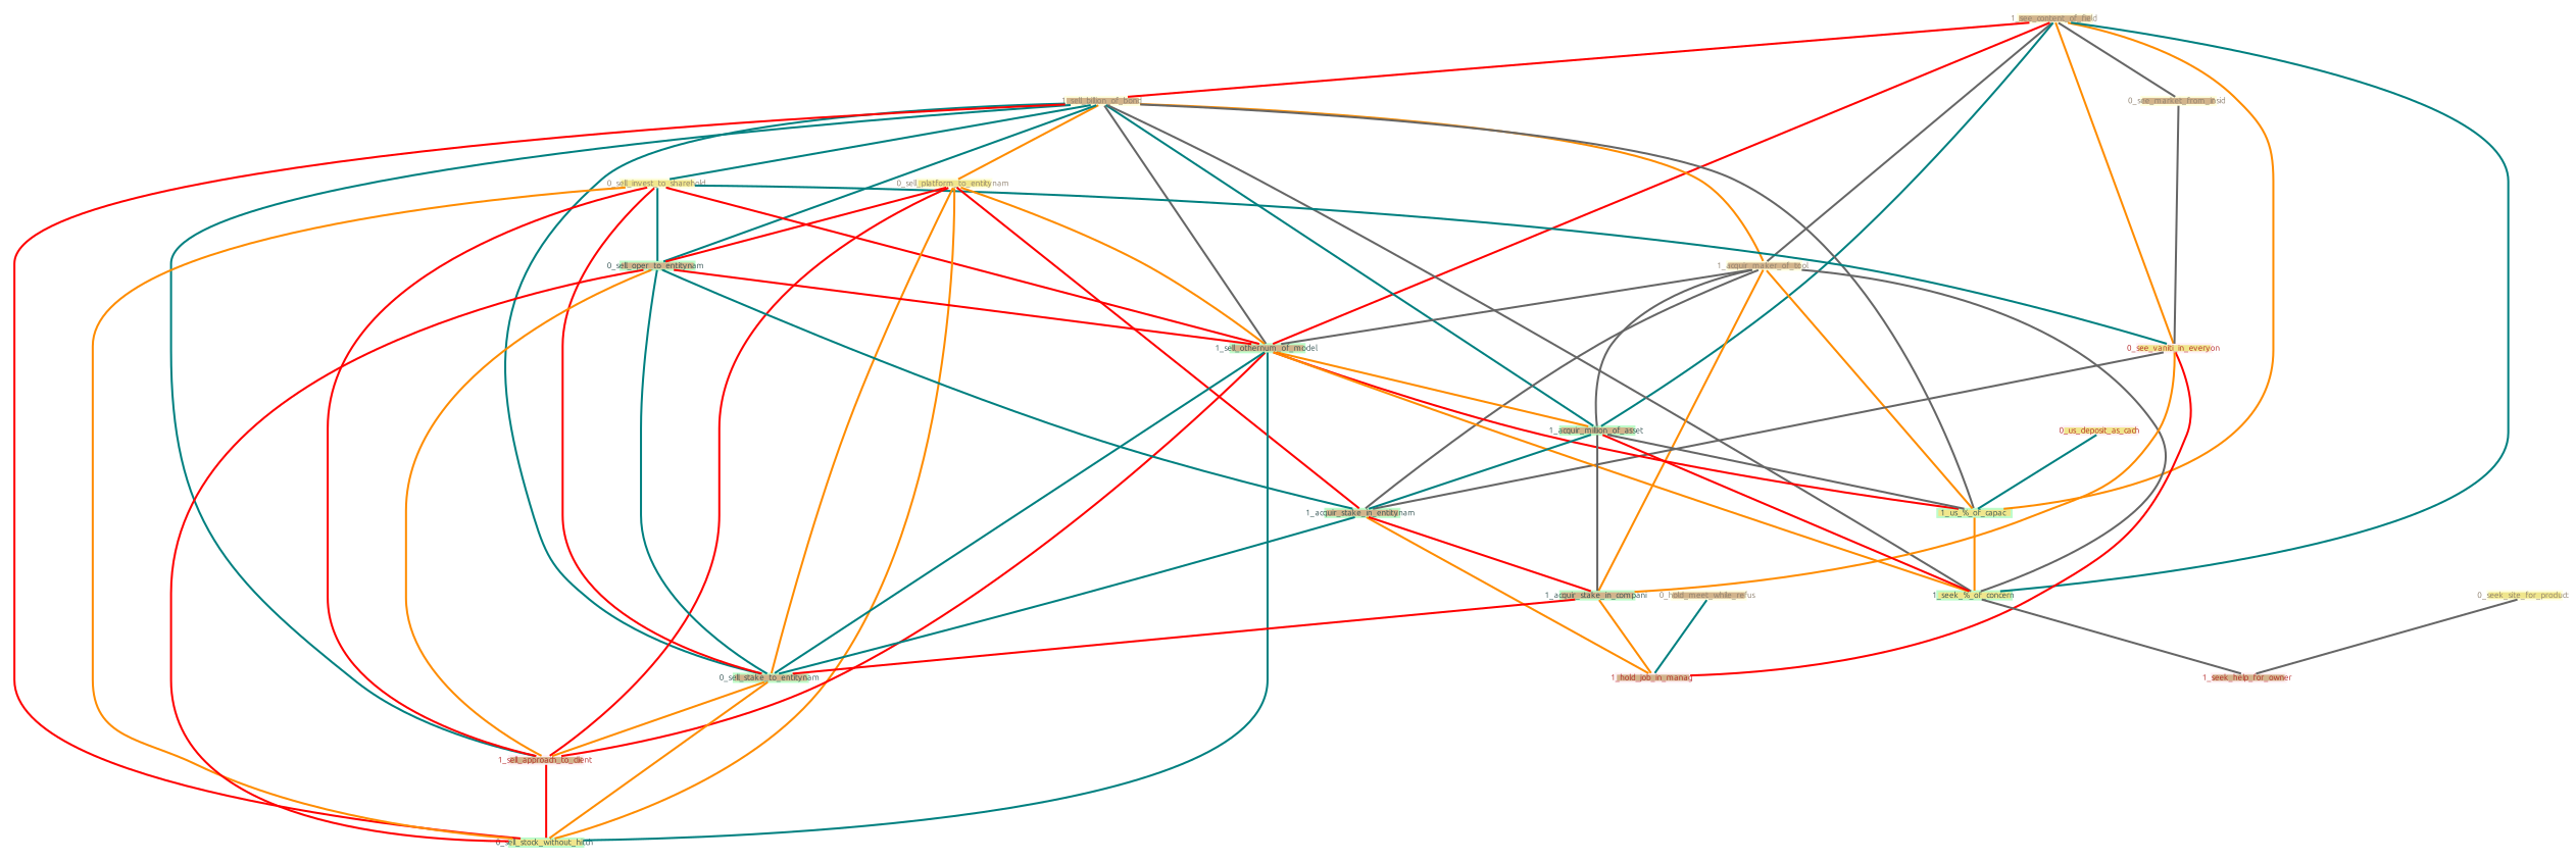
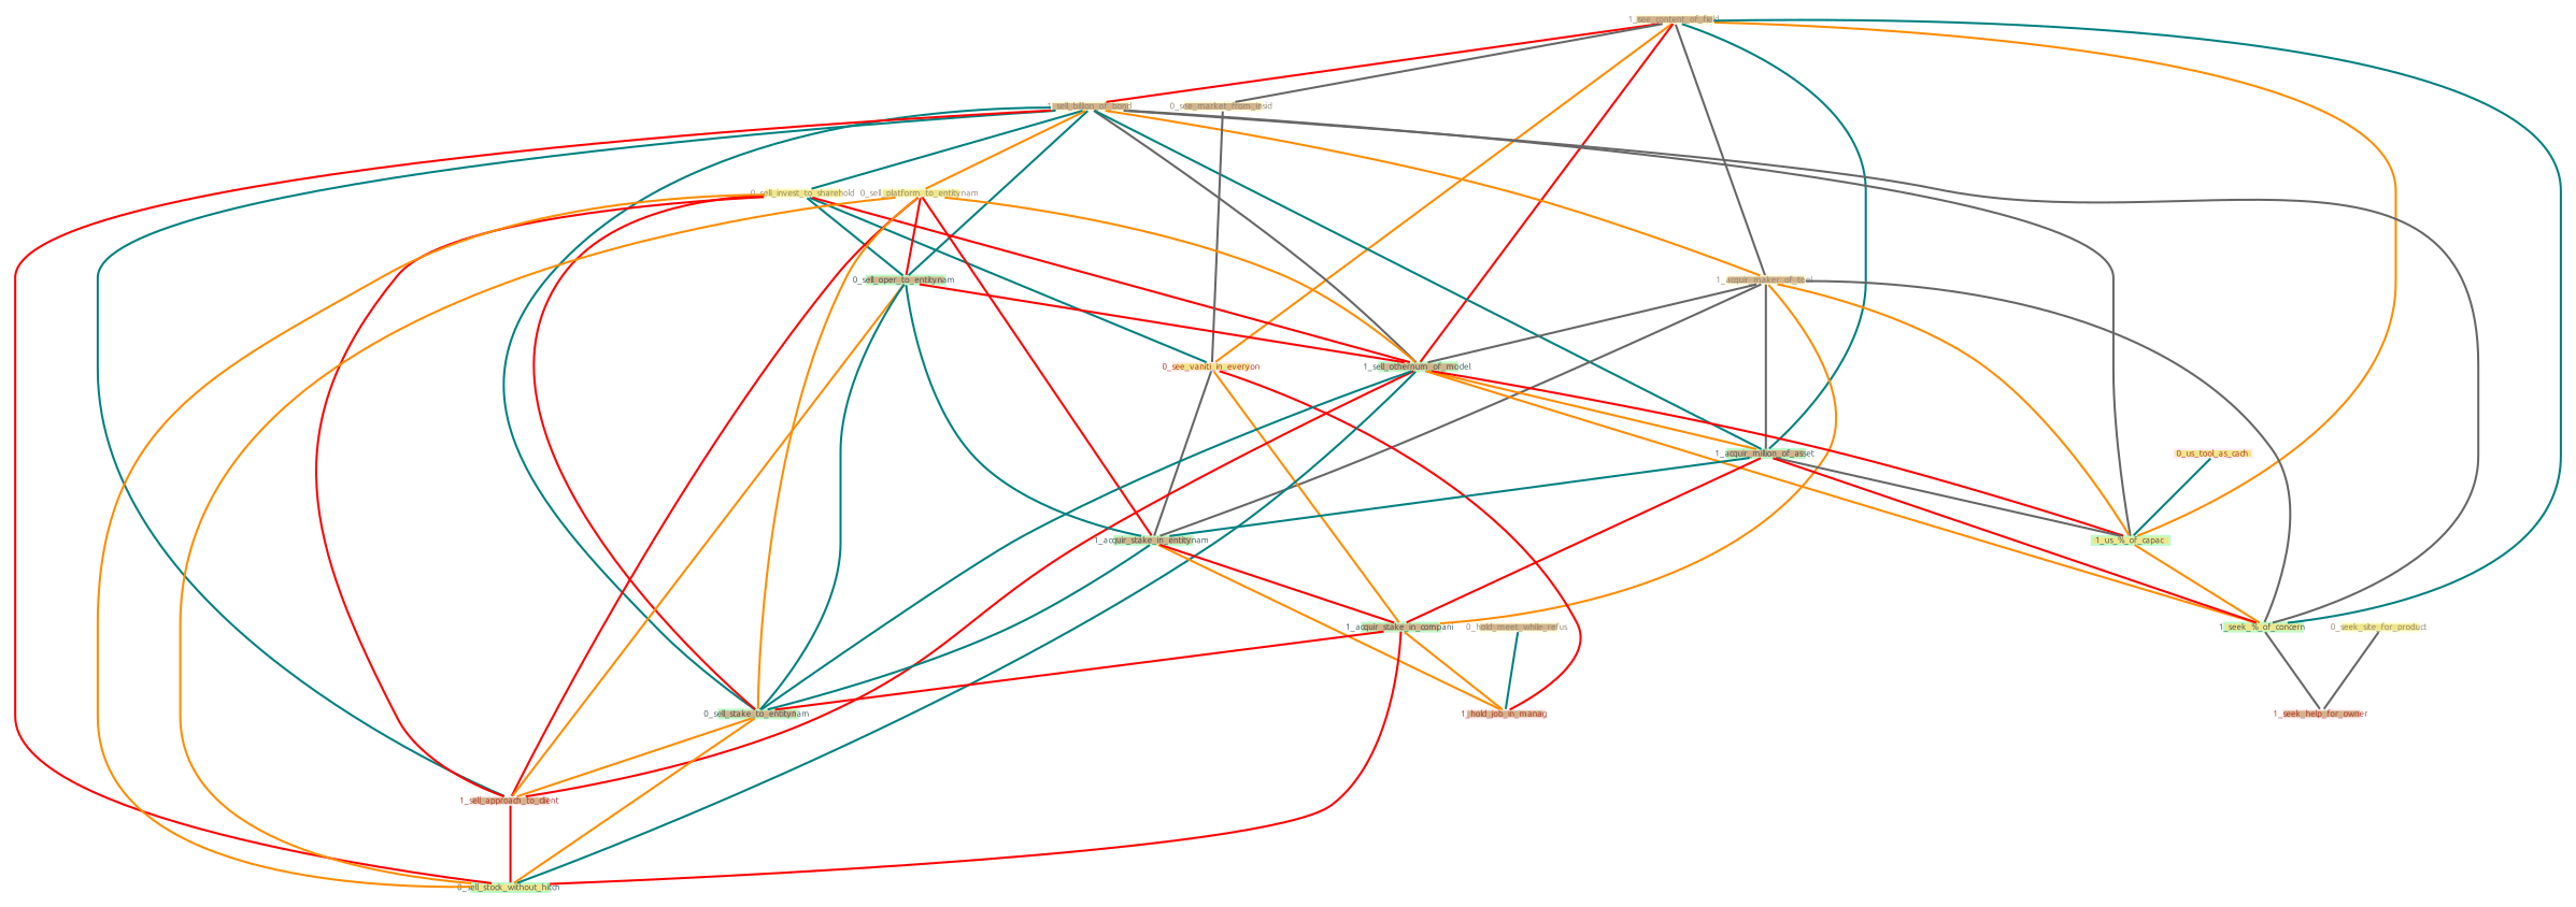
  graph {
    fontname=Ubuntu
    node [color="#BDFCC9" fillcolor=tan fixedsize=true fontcolor="#2f4f4f" fontname=Ubuntu fontsize=4 shape=polygon style=filled]
    edge [color=darkorange fontname=Ubuntu w=1]
    "1_see_content_of_field " [color="#ffffe0" fontcolor="#8b7d6b" height=.06 width=.5]
    "1_sell_billion_of_bond " [color="#ffffe0" fontcolor="#8b7d6b" height=.06 width=.5]
    "0_sell_invest_to_sharehold " [color="#ffffe0" fillcolor=khaki fontcolor="#8b7d6b" height=.06 width=.5]
    "0_hold_meet_while_refus " [color="#ffffe0" fontcolor="#8b7d6b" height=.06 width=.5]
    "0_seek_site_for_product " [color="#ffffe0" fillcolor=khaki fontcolor="#8b7d6b" height=.06 width=.5]
    "0_see_market_from_insid " [color="#ffffe0" fontcolor="#8b7d6b" height=.06 width=.5]
    "0_sell_platform_to_entitynam " [color="#ffffe0" fillcolor=khaki fontcolor="#8b7d6b" height=.06 width=.5]
    "1_acquir_maker_of_tool " [color="#ffffe0" fontcolor="#8b7d6b" height=.06 width=.5]
    "0_see_vaniti_in_everyon " [color="#fff0f5" fillcolor=khaki fontcolor="#b22222" height=.06 width=.5]
-   "0_us_deposit_as_cach " [color="#fff0f5" fillcolor=khaki fontcolor="#b22222" height=.06 width=.5]
+   "0_us_deposit_as_cach " [color="#fff0f5" fillcolor=khaki fontcolor="#b22222" height=.06 width=.5 label="0_us_tool_as_cach"]
    "1_sell_approach_to_client " [color="#fff0f5" fontcolor="#b22222" height=.06 width=.5]
    "1_hold_job_in_manag " [color="#fff0f5" fontcolor="#b22222" height=.06 width=.5]
    "1_seek_help_for_owner " [color="#fff0f5" fontcolor="#b22222" height=.06 width=.5]
    "1_sell_othernum_of_model " [height=.06 width=.5]
    "1_acquir_million_of_asset " [height=.06 width=.5]
    "1_us_%_of_capac " [fillcolor=khaki height=.06 width=.5]
    "1_seek_%_of_concern " [fillcolor=khaki height=.06 width=.5]
    "0_sell_oper_to_entitynam " [height=.06 width=.5]
    "0_sell_stake_to_entitynam " [height=.06 width=.5]
    "0_sell_stock_without_hitch " [fillcolor=khaki height=.06 width=.5]
    "1_acquir_stake_in_entitynam " [height=.06 width=.5]
    "1_acquir_stake_in_compani " [height=.06 width=.5]
    subgraph sub_1 {
      "1_see_content_of_field "
      "1_sell_billion_of_bond "
      "0_sell_invest_to_sharehold "
      "0_hold_meet_while_refus "
      "0_seek_site_for_product "
      "0_see_market_from_insid "
      "0_sell_platform_to_entitynam "
      "1_acquir_maker_of_tool "
    }
    subgraph sub_2 {
      "0_see_vaniti_in_everyon "
      "0_us_deposit_as_cach "
      "1_sell_approach_to_client "
      "1_hold_job_in_manag "
      "1_seek_help_for_owner "
    }
    "1_see_content_of_field " -- "1_sell_billion_of_bond " [color=red]
    "1_see_content_of_field " -- "0_see_market_from_insid " [color=gray40]
    "1_see_content_of_field " -- "1_acquir_maker_of_tool " [color=gray40]
    "1_see_content_of_field " -- "0_see_vaniti_in_everyon "
    "1_see_content_of_field " -- "1_sell_othernum_of_model " [color=red]
    "1_see_content_of_field " -- "1_acquir_million_of_asset " [color=teal]
    "1_see_content_of_field " -- "1_us_%_of_capac "
    "1_see_content_of_field " -- "1_seek_%_of_concern " [color=teal]
    "1_sell_billion_of_bond " -- "0_sell_invest_to_sharehold " [color=teal]
    "1_sell_billion_of_bond " -- "0_sell_platform_to_entitynam "
    "1_sell_billion_of_bond " -- "1_acquir_maker_of_tool "
    "1_sell_billion_of_bond " -- "1_sell_approach_to_client " [color=teal]
    "1_sell_billion_of_bond " -- "1_sell_othernum_of_model " [color=gray40 w=2]
    "1_sell_billion_of_bond " -- "1_acquir_million_of_asset " [color=teal]
    "1_sell_billion_of_bond " -- "1_us_%_of_capac " [color=gray40]
    "1_sell_billion_of_bond " -- "1_seek_%_of_concern " [color=gray40]
    "1_sell_billion_of_bond " -- "0_sell_oper_to_entitynam " [color=teal]
    "1_sell_billion_of_bond " -- "0_sell_stake_to_entitynam " [color=teal]
    "1_sell_billion_of_bond " -- "0_sell_stock_without_hitch " [color=red]
    "0_sell_invest_to_sharehold " -- "0_see_vaniti_in_everyon " [color=teal w=2]
    "0_sell_invest_to_sharehold " -- "1_sell_approach_to_client " [color=red w=2]
    "0_sell_invest_to_sharehold " -- "1_sell_othernum_of_model " [color=red]
    "0_sell_invest_to_sharehold " -- "0_sell_oper_to_entitynam " [color=teal w=2]
    "0_sell_invest_to_sharehold " -- "0_sell_stake_to_entitynam " [color=red w=2]
    "0_sell_invest_to_sharehold " -- "0_sell_stock_without_hitch "
    "0_hold_meet_while_refus " -- "1_hold_job_in_manag " [color=teal]
    "0_seek_site_for_product " -- "1_seek_help_for_owner " [color=gray40 w=2]
    "0_see_market_from_insid " -- "0_see_vaniti_in_everyon " [color=gray40]
    "0_sell_platform_to_entitynam " -- "1_sell_approach_to_client " [color=red w=2]
    "0_sell_platform_to_entitynam " -- "1_sell_othernum_of_model "
    "0_sell_platform_to_entitynam " -- "0_sell_oper_to_entitynam " [color=red w=3]
    "0_sell_platform_to_entitynam " -- "0_sell_stake_to_entitynam " [w=3]
    "0_sell_platform_to_entitynam " -- "0_sell_stock_without_hitch "
    "0_sell_platform_to_entitynam " -- "1_acquir_stake_in_entitynam " [color=red]
    "1_acquir_maker_of_tool " -- "1_sell_othernum_of_model " [color=gray40]
    "1_acquir_maker_of_tool " -- "1_acquir_million_of_asset " [color=gray40 w=2]
    "1_acquir_maker_of_tool " -- "1_us_%_of_capac "
    "1_acquir_maker_of_tool " -- "1_seek_%_of_concern " [color=gray40]
    "1_acquir_maker_of_tool " -- "1_acquir_stake_in_entitynam " [color=gray40]
    "1_acquir_maker_of_tool " -- "1_acquir_stake_in_compani "
    "0_see_vaniti_in_everyon " -- "1_hold_job_in_manag " [color=red]
    "0_see_vaniti_in_everyon " -- "1_acquir_stake_in_entitynam " [color=gray40]
    "0_see_vaniti_in_everyon " -- "1_acquir_stake_in_compani "
    "0_us_deposit_as_cach " -- "1_us_%_of_capac " [color=teal]
    "1_sell_approach_to_client " -- "0_sell_stock_without_hitch " [color=red]
    "1_sell_othernum_of_model " -- "1_sell_approach_to_client " [color=red]
    "1_sell_othernum_of_model " -- "1_acquir_million_of_asset "
    "1_sell_othernum_of_model " -- "1_us_%_of_capac " [color=red]
    "1_sell_othernum_of_model " -- "1_seek_%_of_concern "
    "1_sell_othernum_of_model " -- "0_sell_stake_to_entitynam " [color=teal]
    "1_sell_othernum_of_model " -- "0_sell_stock_without_hitch " [color=teal]
    "1_acquir_million_of_asset " -- "1_us_%_of_capac " [color=gray40]
    "1_acquir_million_of_asset " -- "1_seek_%_of_concern " [color=red]
    "1_acquir_million_of_asset " -- "1_acquir_stake_in_entitynam " [color=teal]
-   "1_acquir_million_of_asset " -- "1_acquir_stake_in_compani " [color=gray40]
+   "1_acquir_million_of_asset " -- "1_acquir_stake_in_compani " [color=red]
    "1_us_%_of_capac " -- "1_seek_%_of_concern " [w=2]
    "1_seek_%_of_concern " -- "1_seek_help_for_owner " [color=gray40]
    "0_sell_oper_to_entitynam " -- "1_sell_approach_to_client " [w=2]
    "0_sell_oper_to_entitynam " -- "1_sell_othernum_of_model " [color=red]
    "0_sell_oper_to_entitynam " -- "0_sell_stake_to_entitynam " [color=teal w=3]
-   "0_sell_oper_to_entitynam " -- "0_sell_stock_without_hitch " [color=red]
+   "1_acquir_stake_in_compani " -- "0_sell_stock_without_hitch " [color=red]
    "0_sell_oper_to_entitynam " -- "1_acquir_stake_in_entitynam " [color=teal]
    "0_sell_stake_to_entitynam " -- "1_sell_approach_to_client " [w=2]
    "0_sell_stake_to_entitynam " -- "0_sell_stock_without_hitch "
    "1_acquir_stake_in_entitynam " -- "1_hold_job_in_manag "
    "1_acquir_stake_in_entitynam " -- "0_sell_stake_to_entitynam " [color=teal w=2]
    "1_acquir_stake_in_entitynam " -- "1_acquir_stake_in_compani " [color=red w=3]
    "1_acquir_stake_in_compani " -- "1_hold_job_in_manag "
    "1_acquir_stake_in_compani " -- "0_sell_stake_to_entitynam " [color=red]
  }
